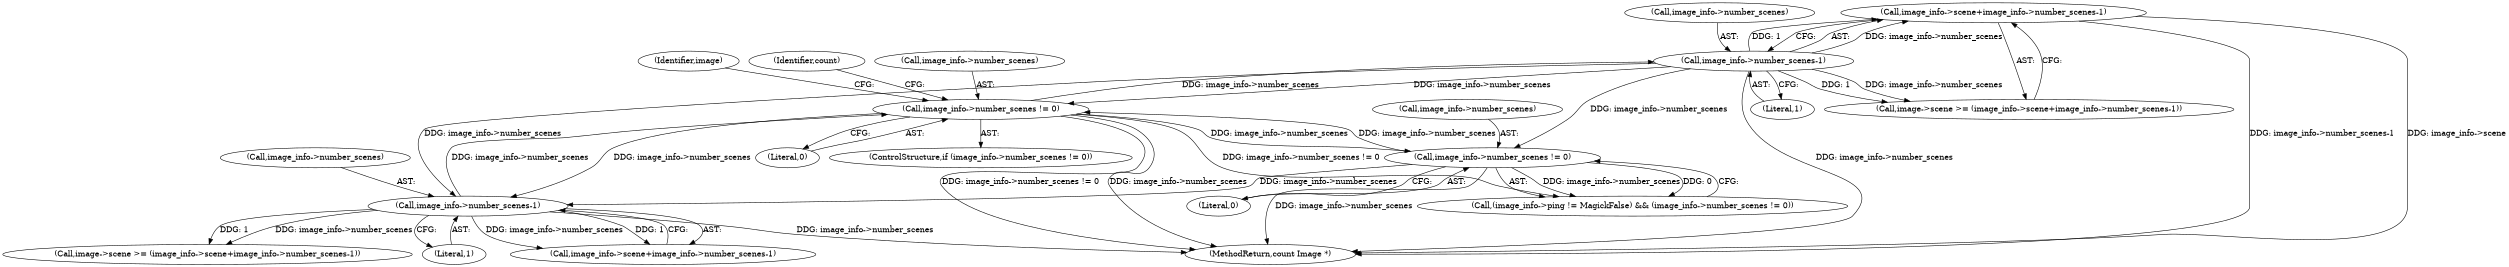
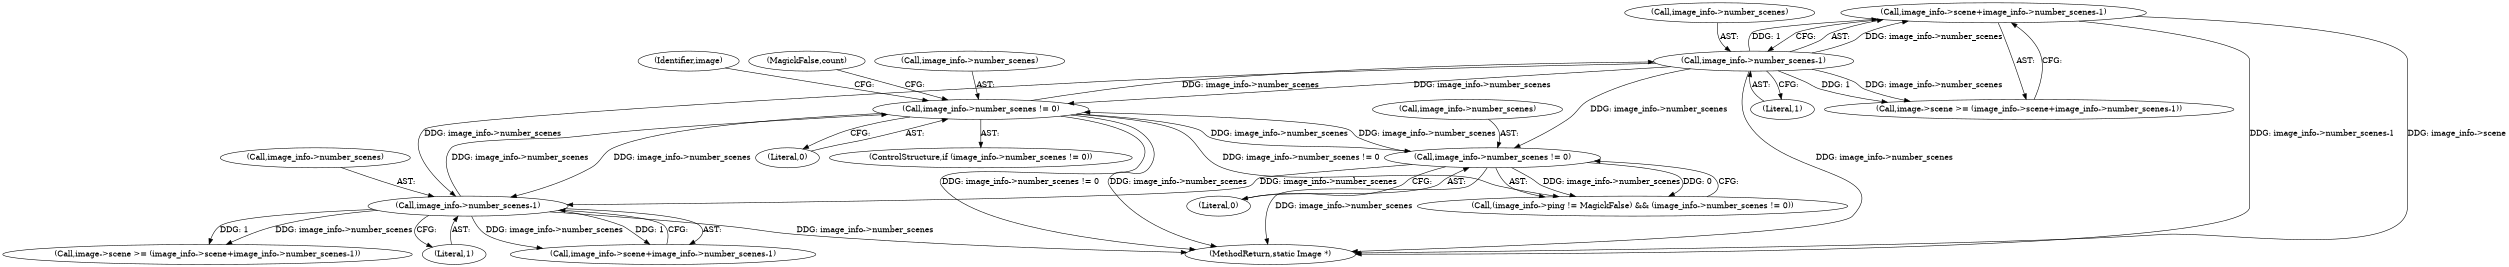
  digraph {
    n1 [label="(Call,image_info->scene+image_info->number_scenes-1)"]
    n2 [label="(Call,image_info->number_scenes-1)"]
-   n3 [label="(MethodReturn,count Image *)"]
+   n3 [label="(MethodReturn,static Image *)"]
    n4 [label="(Call,image->scene >= (image_info->scene+image_info->number_scenes-1))"]
    n5 [label="(Call,image_info->number_scenes != 0)"]
    n6 [label="(Call,image_info->number_scenes != 0)"]
    n7 [label="(Call,image_info->number_scenes-1)"]
    n8 [label="(Literal,1)"]
    n9 [label="(Literal,0)"]
    n10 [label="(Call,(image_info->ping != MagickFalse) && (image_info->number_scenes != 0))"]
    n11 [label="(ControlStructure,if (image_info->number_scenes != 0))"]
    n12 [label="(Literal,0)"]
    n13 [label="(Literal,1)"]
    n14 [label="(Call,image->scene >= (image_info->scene+image_info->number_scenes-1))"]
    n15 [label="(Call,image_info->scene+image_info->number_scenes-1)"]
    n16 [label="(Call,image_info->number_scenes)"]
    n17 [label="(Call,image_info->number_scenes)"]
    n18 [label="(Identifier,image)"]
-   n19 [label="(Identifier,count)"]
+   n19 [label="(MagickFalse,count)"]
    n20 [label="(Call,image_info->number_scenes)"]
    n21 [label="(Call,image_info->number_scenes)"]
    n1 -> n2 [label="CFG: "]
    n1 -> n3 [label="DDG: image_info->number_scenes-1"]
    n1 -> n3 [label="DDG: image_info->scene"]
    n1 -> n4 [label="AST: "]
    n2 -> n1 [label="AST: "]
    n2 -> n1 [label="DDG: image_info->number_scenes"]
    n2 -> n1 [label="DDG: 1"]
    n2 -> n3 [label="DDG: image_info->number_scenes"]
    n2 -> n4 [label="DDG: image_info->number_scenes"]
    n2 -> n4 [label="DDG: 1"]
    n2 -> n5 [label="DDG: image_info->number_scenes"]
    n2 -> n6 [label="DDG: image_info->number_scenes"]
    n2 -> n7 [label="DDG: image_info->number_scenes"]
    n2 -> n8 [label="CFG: "]
    n4 -> n1 [label="CFG: "]
    n5 -> n2 [label="DDG: image_info->number_scenes"]
    n5 -> n3 [label="DDG: image_info->number_scenes != 0"]
    n5 -> n3 [label="DDG: image_info->number_scenes"]
    n5 -> n6 [label="DDG: image_info->number_scenes"]
    n5 -> n7 [label="DDG: image_info->number_scenes"]
    n5 -> n9 [label="CFG: "]
    n5 -> n10 [label="DDG: image_info->number_scenes != 0"]
    n5 -> n11 [label="AST: "]
    n6 -> n3 [label="DDG: image_info->number_scenes"]
    n6 -> n5 [label="DDG: image_info->number_scenes"]
    n6 -> n7 [label="DDG: image_info->number_scenes"]
    n6 -> n10 [label="AST: "]
    n6 -> n10 [label="DDG: image_info->number_scenes"]
    n6 -> n10 [label="DDG: 0"]
    n6 -> n12 [label="CFG: "]
    n7 -> n3 [label="DDG: image_info->number_scenes"]
    n7 -> n5 [label="DDG: image_info->number_scenes"]
    n7 -> n13 [label="CFG: "]
    n7 -> n14 [label="DDG: image_info->number_scenes"]
    n7 -> n14 [label="DDG: 1"]
    n7 -> n15 [label="AST: "]
    n7 -> n15 [label="DDG: image_info->number_scenes"]
    n7 -> n15 [label="DDG: 1"]
    n8 -> n2 [label="AST: "]
    n9 -> n5 [label="AST: "]
    n10 -> n6 [label="CFG: "]
    n12 -> n6 [label="AST: "]
    n13 -> n7 [label="AST: "]
    n15 -> n7 [label="CFG: "]
    n16 -> n7 [label="AST: "]
    n17 -> n2 [label="AST: "]
    n18 -> n5 [label="CFG: "]
    n19 -> n5 [label="CFG: "]
    n20 -> n5 [label="AST: "]
    n21 -> n6 [label="AST: "]
  }
